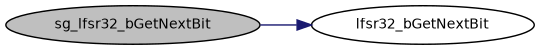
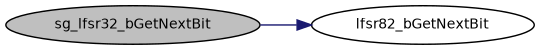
  digraph {
    rankdir=LR
    node [color=black fontname=Helvetica fontsize=10 shape=ellipse]
    n1 [fillcolor=grey75 fontcolor=black height=0.2 label=sg_lfsr32_bGetNextBit style=filled width=0.4]
-   n2 [height=0.2 label=lfsr32_bGetNextBit width=0.4]
+   n2 [height=0.2 label=lfsr82_bGetNextBit width=0.4]
    n1 -> n2 [color=midnightblue fontname=Helvetica fontsize=10 labelfontname=Helvetica labelfontsize=10 style=solid]
  }
